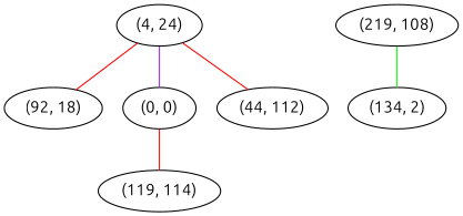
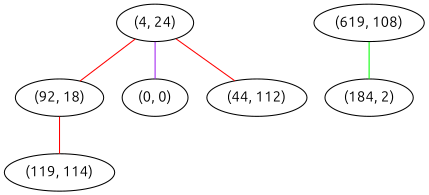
  graph {
    fontname=Ubuntu
    node [fontname=Ubuntu]
    edge [color=red fontname=Ubuntu weight=1]
    n1 [label="(4, 24)"]
    "(92, 18)"
    "(0, 0)"
    n4 [label="(44, 112)"]
    "(119, 114)"
-   "(219, 108)"
-   "(134, 2)"
+   "(219, 108)" [label="(619, 108)"]
+   "(134, 2)" [label="(184, 2)"]
    n1 -- "(92, 18)"
    n1 -- "(0, 0)" [color=purple weight=4]
    n1 -- n4
-   "(0, 0)" -- "(119, 114)"
+   "(92, 18)" -- "(119, 114)"
    "(219, 108)" -- "(134, 2)" [color=green weight=2]
  }
